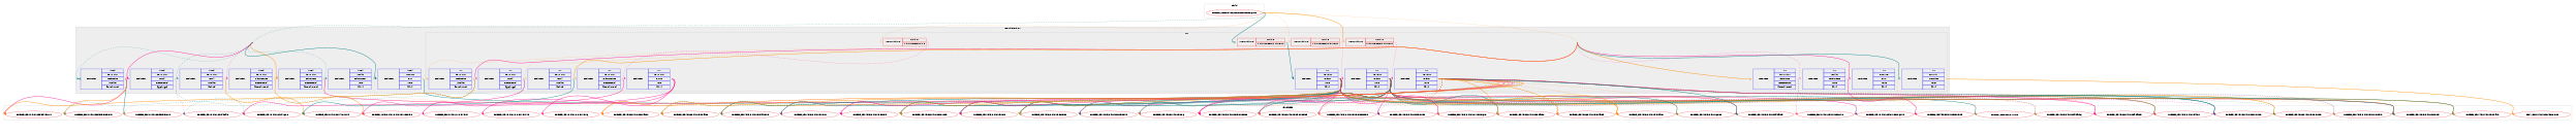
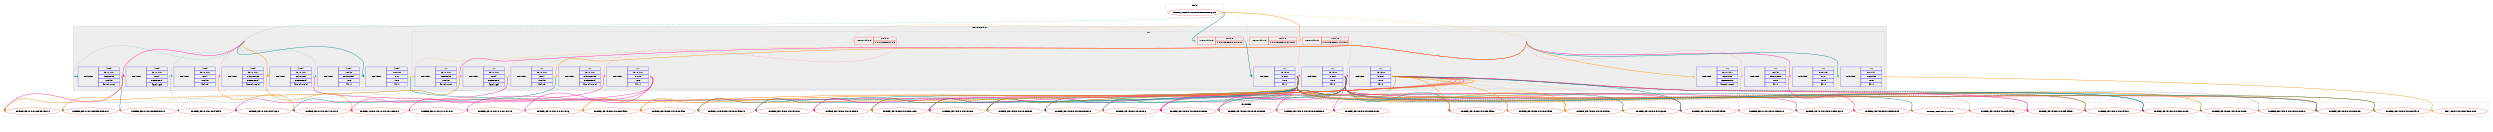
  digraph {
    compound=true
    concentrate=true
    fontname=Helvetica
    fontsize=10
    newrank=true
    rankdir=TB
    ranksep=1.5
    node [color=red fontname=Helvetica fontsize=10]
    edge [arrowhead=vee color=darkorange headport=w style=bold tailport=e weight=100]
    n1 [label="portage://net-analyzer/notus-scanner-22.6.4-r1" width=4]
    n2 [color=blue label=<<TABLE BORDER="0" CELLBORDER="1" CELLSPACING="0" CELLPADDING="4" WIDTH="220"><TR><TD ROWSPAN="6" CELLPADDING="30">pack_dep</TD></TR><TR><TD WIDTH="110">install</TD></TR><TR><TD>acct-user</TD></TR><TR><TD>gvm</TD></TR><TR><TD>none</TD></TR><TR><TD>[[],,,,]</TD></TR></TABLE>> shape=none]
    n3 [color=blue label=<<TABLE BORDER="0" CELLBORDER="1" CELLSPACING="0" CELLPADDING="4" WIDTH="220"><TR><TD ROWSPAN="6" CELLPADDING="30">pack_dep</TD></TR><TR><TD WIDTH="110">install</TD></TR><TR><TD>dev-python</TD></TR><TR><TD>packaging</TD></TR><TR><TD>smaller</TD></TR><TR><TD>[[24,2],,,24.2]</TD></TR></TABLE>> shape=none]
    n4 [color=blue label=<<TABLE BORDER="0" CELLBORDER="1" CELLSPACING="0" CELLPADDING="4" WIDTH="220"><TR><TD ROWSPAN="6" CELLPADDING="30">pack_dep</TD></TR><TR><TD WIDTH="110">install</TD></TR><TR><TD>dev-python</TD></TR><TR><TD>paho-mqtt</TD></TR><TR><TD>greaterequal</TD></TR><TR><TD>[[1,5,1],,,1.5.1]</TD></TR></TABLE>> shape=none]
    n5 [color=blue label=<<TABLE BORDER="0" CELLBORDER="1" CELLSPACING="0" CELLPADDING="4" WIDTH="220"><TR><TD ROWSPAN="6" CELLPADDING="30">pack_dep</TD></TR><TR><TD WIDTH="110">install</TD></TR><TR><TD>dev-python</TD></TR><TR><TD>psutil</TD></TR><TR><TD>greaterequal</TD></TR><TR><TD>[[6,0],,,6.0]</TD></TR></TABLE>> shape=none]
    n6 [color=blue label=<<TABLE BORDER="0" CELLBORDER="1" CELLSPACING="0" CELLPADDING="4" WIDTH="220"><TR><TD ROWSPAN="6" CELLPADDING="30">pack_dep</TD></TR><TR><TD WIDTH="110">install</TD></TR><TR><TD>dev-python</TD></TR><TR><TD>python-gnupg</TD></TR><TR><TD>greaterequal</TD></TR><TR><TD>[[0,5,1],,,0.5.1]</TD></TR></TABLE>> shape=none]
    n7 [color=blue label=<<TABLE BORDER="0" CELLBORDER="1" CELLSPACING="0" CELLPADDING="4" WIDTH="220"><TR><TD ROWSPAN="6" CELLPADDING="30">pack_dep</TD></TR><TR><TD WIDTH="110">install</TD></TR><TR><TD>dev-python</TD></TR><TR><TD>tomli</TD></TR><TR><TD>smaller</TD></TR><TR><TD>[[3],,,3]</TD></TR></TABLE>> shape=none]
    n8 [color=blue label=<<TABLE BORDER="0" CELLBORDER="1" CELLSPACING="0" CELLPADDING="4" WIDTH="220"><TR><TD ROWSPAN="6" CELLPADDING="30">pack_dep</TD></TR><TR><TD WIDTH="110">install</TD></TR><TR><TD>net-libs</TD></TR><TR><TD>paho-mqtt-c</TD></TR><TR><TD>none</TD></TR><TR><TD>[[],,,,]</TD></TR></TABLE>> shape=none]
    n9 [color=blue label=<<TABLE BORDER="0" CELLBORDER="1" CELLSPACING="0" CELLPADDING="4" WIDTH="220"><TR><TD ROWSPAN="6" CELLPADDING="30">pack_dep</TD></TR><TR><TD WIDTH="110">run</TD></TR><TR><TD>dev-python</TD></TR><TR><TD>pypy3</TD></TR><TR><TD>none</TD></TR><TR><TD>[[],,,,]</TD></TR></TABLE>> shape=none]
    n10 [label=<<TABLE BORDER="0" CELLBORDER="1" CELLSPACING="0" CELLPADDING="4"><TR><TD ROWSPAN="3" CELLPADDING="10">use_conditional</TD></TR><TR><TD>positive</TD></TR><TR><TD>python_targets_pypy3</TD></TR></TABLE>> shape=none]
    n11 [color=blue label=<<TABLE BORDER="0" CELLBORDER="1" CELLSPACING="0" CELLPADDING="4" WIDTH="220"><TR><TD ROWSPAN="6" CELLPADDING="30">pack_dep</TD></TR><TR><TD WIDTH="110">run</TD></TR><TR><TD>dev-lang</TD></TR><TR><TD>python</TD></TR><TR><TD>none</TD></TR><TR><TD>[[],,,,]</TD></TR></TABLE>> shape=none]
    n12 [label=<<TABLE BORDER="0" CELLBORDER="1" CELLSPACING="0" CELLPADDING="4"><TR><TD ROWSPAN="3" CELLPADDING="10">use_conditional</TD></TR><TR><TD>positive</TD></TR><TR><TD>python_targets_python3_10</TD></TR></TABLE>> shape=none]
    n13 [color=blue label=<<TABLE BORDER="0" CELLBORDER="1" CELLSPACING="0" CELLPADDING="4" WIDTH="220"><TR><TD ROWSPAN="6" CELLPADDING="30">pack_dep</TD></TR><TR><TD WIDTH="110">run</TD></TR><TR><TD>dev-lang</TD></TR><TR><TD>python</TD></TR><TR><TD>none</TD></TR><TR><TD>[[],,,,]</TD></TR></TABLE>> shape=none]
    n14 [label=<<TABLE BORDER="0" CELLBORDER="1" CELLSPACING="0" CELLPADDING="4"><TR><TD ROWSPAN="3" CELLPADDING="10">use_conditional</TD></TR><TR><TD>positive</TD></TR><TR><TD>python_targets_python3_11</TD></TR></TABLE>> shape=none]
    n15 [color=blue label=<<TABLE BORDER="0" CELLBORDER="1" CELLSPACING="0" CELLPADDING="4" WIDTH="220"><TR><TD ROWSPAN="6" CELLPADDING="30">pack_dep</TD></TR><TR><TD WIDTH="110">run</TD></TR><TR><TD>dev-lang</TD></TR><TR><TD>python</TD></TR><TR><TD>none</TD></TR><TR><TD>[[],,,,]</TD></TR></TABLE>> shape=none]
    n16 [label=<<TABLE BORDER="0" CELLBORDER="1" CELLSPACING="0" CELLPADDING="4"><TR><TD ROWSPAN="3" CELLPADDING="10">use_conditional</TD></TR><TR><TD>positive</TD></TR><TR><TD>python_targets_python3_12</TD></TR></TABLE>> shape=none]
    n17 [color=blue label=<<TABLE BORDER="0" CELLBORDER="1" CELLSPACING="0" CELLPADDING="4" WIDTH="220"><TR><TD ROWSPAN="6" CELLPADDING="30">pack_dep</TD></TR><TR><TD WIDTH="110">run</TD></TR><TR><TD>acct-user</TD></TR><TR><TD>gvm</TD></TR><TR><TD>none</TD></TR><TR><TD>[[],,,,]</TD></TR></TABLE>> shape=none]
    n18 [color=blue label=<<TABLE BORDER="0" CELLBORDER="1" CELLSPACING="0" CELLPADDING="4" WIDTH="220"><TR><TD ROWSPAN="6" CELLPADDING="30">pack_dep</TD></TR><TR><TD WIDTH="110">run</TD></TR><TR><TD>app-misc</TD></TR><TR><TD>mosquitto</TD></TR><TR><TD>none</TD></TR><TR><TD>[[],,,,]</TD></TR></TABLE>> shape=none]
    n19 [color=blue label=<<TABLE BORDER="0" CELLBORDER="1" CELLSPACING="0" CELLPADDING="4" WIDTH="220"><TR><TD ROWSPAN="6" CELLPADDING="30">pack_dep</TD></TR><TR><TD WIDTH="110">run</TD></TR><TR><TD>dev-python</TD></TR><TR><TD>packaging</TD></TR><TR><TD>smaller</TD></TR><TR><TD>[[24,2],,,24.2]</TD></TR></TABLE>> shape=none]
    n20 [color=blue label=<<TABLE BORDER="0" CELLBORDER="1" CELLSPACING="0" CELLPADDING="4" WIDTH="220"><TR><TD ROWSPAN="6" CELLPADDING="30">pack_dep</TD></TR><TR><TD WIDTH="110">run</TD></TR><TR><TD>dev-python</TD></TR><TR><TD>paho-mqtt</TD></TR><TR><TD>greaterequal</TD></TR><TR><TD>[[1,5,1],,,1.5.1]</TD></TR></TABLE>> shape=none]
    n21 [color=blue label=<<TABLE BORDER="0" CELLBORDER="1" CELLSPACING="0" CELLPADDING="4" WIDTH="220"><TR><TD ROWSPAN="6" CELLPADDING="30">pack_dep</TD></TR><TR><TD WIDTH="110">run</TD></TR><TR><TD>dev-python</TD></TR><TR><TD>psutil</TD></TR><TR><TD>greaterequal</TD></TR><TR><TD>[[6,0],,,6.0]</TD></TR></TABLE>> shape=none]
    n22 [color=blue label=<<TABLE BORDER="0" CELLBORDER="1" CELLSPACING="0" CELLPADDING="4" WIDTH="220"><TR><TD ROWSPAN="6" CELLPADDING="30">pack_dep</TD></TR><TR><TD WIDTH="110">run</TD></TR><TR><TD>dev-python</TD></TR><TR><TD>tomli</TD></TR><TR><TD>smaller</TD></TR><TR><TD>[[3],,,3]</TD></TR></TABLE>> shape=none]
    n23 [color=blue label=<<TABLE BORDER="0" CELLBORDER="1" CELLSPACING="0" CELLPADDING="4" WIDTH="220"><TR><TD ROWSPAN="6" CELLPADDING="30">pack_dep</TD></TR><TR><TD WIDTH="110">run</TD></TR><TR><TD>dev-python</TD></TR><TR><TD>python-gnupg</TD></TR><TR><TD>greaterequal</TD></TR><TR><TD>[[0,5,1],,,0.5.1]</TD></TR></TABLE>> shape=none]
    n24 [color=blue label=<<TABLE BORDER="0" CELLBORDER="1" CELLSPACING="0" CELLPADDING="4" WIDTH="220"><TR><TD ROWSPAN="6" CELLPADDING="30">pack_dep</TD></TR><TR><TD WIDTH="110">run</TD></TR><TR><TD>net-libs</TD></TR><TR><TD>paho-mqtt-c</TD></TR><TR><TD>none</TD></TR><TR><TD>[[],,,,]</TD></TR></TABLE>> shape=none]
    n25 [label="portage://dev-python/packaging-24.1" width=4]
    n26 [label="portage://dev-python/packaging-24.0" width=4]
    n27 [label="portage://dev-python/packaging-23.2-r1" width=4]
    n28 [label="portage://acct-user/gvm-0-r3" width=4]
    n29 [label="portage://dev-python/paho-mqtt-2.1.0" width=4]
    n30 [label="portage://dev-python/paho-mqtt-1.6.1-r1" width=4]
    n31 [label="portage://dev-python/psutil-6.0.0" width=4]
    n32 [label="portage://dev-python/psutil-5.9.8" width=4]
    n33 [label="portage://none-python/python-gnupg-0.5.2" width=4]
    n34 [label="portage://dev-python/tomli-2.0.1-r1" width=4]
    n35 [label="portage://net-libs/paho-mqtt-c-1.3.13" width=4]
    n36 [label="portage://dev-python/pypy3-7.3.17-r1" width=4]
    n37 [label="portage://dev-python/pypy3-7.3.17" width=4]
    n38 [label="portage://dev-python/pypy3-7.3.16" width=4]
    n39 [label="portage://dev-lang/python-3.13.0_rc2" width=4]
    n40 [label="portage://dev-lang/python-3.13.0_rc1_p3-r1" width=4]
    n41 [label="portage://dev-lang/python-3.13.0_rc1_p3" width=4]
    n42 [label="portage://dev-lang/python-3.13.0_rc1_p2" width=4]
    n43 [label="portage://dev-lang/python-3.12.6" width=4]
    n44 [label="portage://dev-lang/python-3.12.5_p1-r1" width=4]
    n45 [label="portage://dev-lang/python-3.12.5_p1" width=4]
    n46 [label="portage://dev-lang/python-3.12.5" width=4]
    n47 [label="portage://dev-lang/python-3.12.4_p3" width=4]
    n48 [label="portage://dev-lang/python-3.12.3-r1" width=4]
    n49 [label="portage://dev-lang/python-3.11.10" width=4]
-   n50 [label="portage://dev-lang/python-3.11.9_p2-r1" width=4]
+   n50 [label="portage://none-lang/python-3.11.9_p2-r1" width=4]
    n51 [label="portage://dev-lang/python-3.11.9_p2" width=4]
    n52 [label="portage://dev-lang/python-3.11.9_p1" width=4]
-   n53 [label="portage://dev-libs/python-3.11.9-r1" width=4]
+   n53 [label="portage://dev-lang/python-3.11.9-r1" width=4]
    n54 [label="portage://dev-lang/python-3.10.15" width=4]
    n55 [label="portage://dev-lang/python-3.10.14_p3-r1" width=4]
    n56 [label="portage://dev-lang/python-3.12.14_p3" width=4]
    n57 [label="portage://dev-lang/python-3.10.14_p2" width=4]
    n58 [label="portage://dev-lang/python-3.9.20" width=4]
    n59 [label="portage://dev-lang/python-3.9.19_p5" width=4]
    n60 [label="portage://dev-lang/python-3.9.19_p6" width=4]
    n61 [label="portage://dev-lang/python-3.9.19_p3" width=4]
    n62 [label="portage://dev-lang/python-6.8.20" width=4]
    n63 [label="portage://dev-lang/python-3.8.19_p4" width=4]
    n64 [label="portage://dev-lang/python-3.8.19_p3" width=4]
    n65 [label="portage://dev-lang/python-3.8.19_p2" width=4]
-   n66 [label="portage://dev-lang/python-2.7.18_p16-r2" width=4]
    n67 [label="pack://app-misc/mosquitto-2.0.18" width=4]
    subgraph cluster_1 {
      color=gray
      label=<<i>ebuild</i>>
      n1
    }
    subgraph cluster_2 {
      color=gray
      label=<<i>dependencies</i>>
      subgraph cluster_3 {
        color=gray
        fillcolor="#eeeeee"
        label=<<i>compile</i>>
        style=filled
        subgraph sub_4 {
          color=gray
          fillcolor="#eeeeee"
          label=<<i>compile</i>>
          style=filled
          n2
        }
        subgraph sub_5 {
          color=gray
          fillcolor="#eeeeee"
          label=<<i>compile</i>>
          style=filled
          n3
        }
        subgraph sub_6 {
          color=gray
          fillcolor="#eeeeee"
          label=<<i>compile</i>>
          style=filled
          n4
        }
        subgraph sub_7 {
          color=gray
          fillcolor="#eeeeee"
          label=<<i>compile</i>>
          style=filled
          n5
        }
        subgraph sub_8 {
          color=gray
          fillcolor="#eeeeee"
          label=<<i>compile</i>>
          style=filled
          n6
        }
        subgraph sub_9 {
          color=gray
          fillcolor="#eeeeee"
          label=<<i>compile</i>>
          style=filled
          n7
        }
        subgraph sub_10 {
          color=gray
          fillcolor="#eeeeee"
          label=<<i>compile</i>>
          style=filled
          n8
        }
      }
      subgraph cluster_11 {
        color=gray
        fillcolor="#eeeeee"
        label=<<i>compile and run</i>>
        style=filled
      }
      subgraph cluster_12 {
        color=gray
        fillcolor="#eeeeee"
        label=<<i>run</i>>
        style=filled
        subgraph sub_13 {
          color=gray
          fillcolor="#eeeeee"
          label=<<i>run</i>>
          style=filled
          n10
          subgraph sub_14 {
            color=gray
            fillcolor="#eeeeee"
            label=<<i>run</i>>
            style=filled
            n9
          }
        }
        subgraph sub_15 {
          color=gray
          fillcolor="#eeeeee"
          label=<<i>run</i>>
          style=filled
          n12
          subgraph sub_16 {
            color=gray
            fillcolor="#eeeeee"
            label=<<i>run</i>>
            style=filled
            n11
          }
        }
        subgraph sub_17 {
          color=gray
          fillcolor="#eeeeee"
          label=<<i>run</i>>
          style=filled
          n14
          subgraph sub_18 {
            color=gray
            fillcolor="#eeeeee"
            label=<<i>run</i>>
            style=filled
            n13
          }
        }
        subgraph sub_19 {
          color=gray
          fillcolor="#eeeeee"
          label=<<i>run</i>>
          style=filled
          n16
          subgraph sub_20 {
            color=gray
            fillcolor="#eeeeee"
            label=<<i>run</i>>
            style=filled
            n15
          }
        }
        subgraph sub_21 {
          color=gray
          fillcolor="#eeeeee"
          label=<<i>run</i>>
          style=filled
          n17
        }
        subgraph sub_22 {
          color=gray
          fillcolor="#eeeeee"
          label=<<i>run</i>>
          style=filled
          n18
        }
        subgraph sub_23 {
          color=gray
          fillcolor="#eeeeee"
          label=<<i>run</i>>
          style=filled
          n19
        }
        subgraph sub_24 {
          color=gray
          fillcolor="#eeeeee"
          label=<<i>run</i>>
          style=filled
          n20
        }
        subgraph sub_25 {
          color=gray
          fillcolor="#eeeeee"
          label=<<i>run</i>>
          style=filled
          n21
        }
        subgraph sub_26 {
          color=gray
          fillcolor="#eeeeee"
          label=<<i>run</i>>
          style=filled
          n22
        }
        subgraph sub_27 {
          color=gray
          fillcolor="#eeeeee"
          label=<<i>run</i>>
          style=filled
          n23
        }
        subgraph sub_28 {
          color=gray
          fillcolor="#eeeeee"
          label=<<i>run</i>>
          style=filled
          n24
        }
      }
    }
    subgraph cluster_29 {
      color=gray
      label=<<i>candidates</i>>
      rank=same
      subgraph sub_30 {
        color=black
        label=<<i>candidates</i>>
        nodesep=1
        rank=same
        n25
        n26
        n27
      }
      subgraph sub_31 {
        color=black
        label=<<i>candidates</i>>
        nodesep=1
        rank=same
        n28
      }
      subgraph sub_32 {
        color=black
        label=<<i>candidates</i>>
        nodesep=1
        rank=same
        n29
        n30
      }
      subgraph sub_33 {
        color=black
        label=<<i>candidates</i>>
        nodesep=1
        rank=same
        n31
        n32
      }
      subgraph sub_34 {
        color=black
        label=<<i>candidates</i>>
        nodesep=1
        rank=same
        n33
      }
      subgraph sub_35 {
        color=black
        label=<<i>candidates</i>>
        nodesep=1
        rank=same
        n34
      }
      subgraph sub_36 {
        color=black
        label=<<i>candidates</i>>
        nodesep=1
        rank=same
        n35
      }
      subgraph sub_37 {
        color=black
        label=<<i>candidates</i>>
        nodesep=1
        rank=same
        n36
        n37
        n38
      }
      subgraph sub_38 {
        color=black
        label=<<i>candidates</i>>
        nodesep=1
        rank=same
        n39
        n40
        n41
        n42
        n43
        n44
        n45
        n46
        n47
        n48
        n49
        n50
        n51
        n52
        n53
        n54
        n55
        n56
        n57
        n58
        n59
        n60
        n61
        n62
        n63
        n64
        n65
-       n66
      }
      subgraph sub_39 {
        color=black
        label=<<i>candidates</i>>
        nodesep=1
        rank=same
        n39
        n40
        n41
        n42
        n43
        n44
        n45
        n46
        n47
        n48
        n49
        n50
        n51
        n52
        n53
        n54
        n55
        n56
        n57
        n58
        n59
        n60
        n61
        n62
        n63
        n64
        n65
-       n66
      }
      subgraph sub_40 {
        color=black
        label=<<i>candidates</i>>
        nodesep=1
        rank=same
        n39
        n40
        n41
        n42
        n43
        n44
        n45
        n46
        n47
        n48
        n49
        n50
        n51
        n52
        n53
        n54
        n55
        n56
        n57
        n58
        n59
        n60
        n61
        n62
        n63
        n64
        n65
-       n66
      }
      subgraph sub_41 {
        color=black
        label=<<i>candidates</i>>
        nodesep=1
        rank=same
        n28
      }
      subgraph sub_42 {
        color=black
        label=<<i>candidates</i>>
        nodesep=1
        rank=same
        n25
        n26
        n27
      }
      subgraph sub_43 {
        color=black
        label=<<i>candidates</i>>
        nodesep=1
        rank=same
        n67
      }
      subgraph sub_44 {
        color=black
        label=<<i>candidates</i>>
        nodesep=1
        rank=same
        n29
        n30
      }
      subgraph sub_45 {
        color=black
        label=<<i>candidates</i>>
        nodesep=1
        rank=same
        n31
        n32
      }
      subgraph sub_46 {
        color=black
        label=<<i>candidates</i>>
        nodesep=1
        rank=same
        n33
      }
      subgraph sub_47 {
        color=black
        label=<<i>candidates</i>>
        nodesep=1
        rank=same
        n34
      }
      subgraph sub_48 {
        color=black
        label=<<i>candidates</i>>
        nodesep=1
        rank=same
        n35
      }
    }
    n1 -> n2 [color=teal weight=20]
    n1 -> n3 [color=teal style=dashed weight=20]
    n1 -> n4 [weight=20]
    n1 -> n5 [color=deeppink weight=20]
    n1 -> n6 [color=deeppink style=dashed weight=20]
    n1 -> n7 [color=teal style=dashed weight=20]
    n1 -> n8 [color=teal style=dashed weight=20]
    n1 -> n10 [arrowhead=odot style=dashed weight=20]
    n1 -> n12 [arrowhead=odot style=dashed weight=20]
    n1 -> n14 [arrowhead=odot color=teal weight=20]
    n1 -> n16 [arrowhead=odot weight=20]
    n1 -> n17 [arrowhead=odot color=deeppink weight=20]
    n1 -> n18 [arrowhead=odot color=teal weight=20]
    n1 -> n19 [arrowhead=odot style=dashed weight=20]
    n1 -> n20 [arrowhead=odot weight=20]
    n1 -> n21 [arrowhead=odot color=deeppink weight=20]
    n1 -> n22 [arrowhead=odot style=dashed weight=20]
    n1 -> n23 [arrowhead=odot weight=20]
    n1 -> n24 [arrowhead=odot color=deeppink style=dashed weight=20]
    n2 -> n28 [color=teal]
    n3 -> n25 [color=teal]
    n3 -> n26 [color=deeppink]
    n3 -> n27
    n4 -> n29 [style=dashed]
    n4 -> n30 [color=deeppink]
    n5 -> n31 [color=teal style=dashed]
    n5 -> n32 [color=deeppink style=dashed]
    n6 -> n33
    n7 -> n34
    n8 -> n35 [style=dashed]
    n9 -> n36 [color=deeppink]
    n9 -> n37 [color=deeppink]
    n9 -> n38 [color=deeppink]
    n10 -> n9 [color=deeppink style=dashed weight=20]
    n11 -> n39 [color=deeppink]
    n11 -> n40 [color=teal style=dashed]
    n11 -> n41 [color=teal]
    n11 -> n42 [color=deeppink]
    n11 -> n43 [color=teal]
    n11 -> n44 [color=deeppink]
    n11 -> n45 [color=teal]
    n11 -> n46 [style=dashed]
    n11 -> n47 [color=teal style=dashed]
    n11 -> n48 [color=deeppink style=dashed]
    n11 -> n49 [color=teal style=dashed]
    n11 -> n50 [color=teal]
    n11 -> n51
    n11 -> n52 [color=deeppink style=dashed]
    n11 -> n53
    n11 -> n54 [color=deeppink]
    n11 -> n55 [color=deeppink style=dashed]
    n11 -> n56
    n11 -> n57 [color=teal]
    n11 -> n58 [color=teal]
    n11 -> n59 [color=deeppink style=dashed]
    n11 -> n60 [color=deeppink style=dashed]
    n11 -> n61 [color=deeppink]
    n11 -> n62 [style=dashed]
    n11 -> n63
    n11 -> n64 [color=teal style=dashed]
    n11 -> n65 [color=teal]
-   n11 -> n66 [color=teal style=dashed]
    n12 -> n11 [color=deeppink style=dashed weight=20]
    n13 -> n39 [color=deeppink style=dashed]
    n13 -> n40 [color=deeppink]
    n13 -> n41 [color=deeppink]
    n13 -> n42 [color=deeppink]
    n13 -> n43 [color=deeppink style=dashed]
    n13 -> n44 [color=teal style=dashed]
    n13 -> n45 [color=teal]
    n13 -> n46 [color=teal]
    n13 -> n47 [color=teal]
    n13 -> n48 [color=deeppink style=dashed]
    n13 -> n49 [color=teal]
    n13 -> n50
    n13 -> n51 [color=teal style=dashed]
    n13 -> n52 [style=dashed]
    n13 -> n53 [color=teal]
    n13 -> n54
    n13 -> n55 [color=teal style=dashed]
    n13 -> n56 [style=dashed]
    n13 -> n57 [color=teal]
    n13 -> n58
    n13 -> n59 [color=deeppink style=dashed]
    n13 -> n60 [color=teal style=dashed]
    n13 -> n61 [style=dashed]
    n13 -> n62 [color=teal]
    n13 -> n63
    n13 -> n64 [color=deeppink style=dashed]
    n13 -> n65 [color=deeppink style=dashed]
-   n13 -> n66 [color=deeppink]
    n14 -> n13 [color=teal weight=20]
    n15 -> n39 [color=teal style=dashed]
    n15 -> n40 [style=dashed]
    n15 -> n41 [style=dashed]
    n15 -> n42 [color=deeppink style=dashed]
    n15 -> n43 [style=dashed]
    n15 -> n44 [color=teal style=dashed]
    n15 -> n45
    n15 -> n46 [color=deeppink]
    n15 -> n47
    n15 -> n48 [color=deeppink]
    n15 -> n49 [color=deeppink style=dashed]
    n15 -> n50 [color=teal style=dashed]
    n15 -> n51 [style=dashed]
    n15 -> n52
    n15 -> n53 [style=dashed]
    n15 -> n54 [color=teal]
    n15 -> n55 [style=dashed]
    n15 -> n56 [color=teal style=dashed]
    n15 -> n57 [color=deeppink style=dashed]
    n15 -> n58 [color=deeppink style=dashed]
    n15 -> n59 [color=deeppink]
    n15 -> n60 [style=dashed]
    n15 -> n61 [color=teal]
    n15 -> n62 [style=dashed]
    n15 -> n63 [style=dashed]
    n15 -> n64
    n15 -> n65
-   n15 -> n66 [style=dashed]
    n16 -> n15 [color=deeppink style=dashed weight=20]
    n17 -> n28 [style=dashed]
    n18 -> n67
    n19 -> n25 [style=dashed]
    n19 -> n26
    n19 -> n27 [color=teal style=dashed]
    n20 -> n29 [color=deeppink style=dashed]
    n20 -> n30 [color=teal style=dashed]
    n21 -> n31 [color=deeppink]
    n21 -> n32 [color=teal style=dashed]
    n22 -> n34 [color=teal]
    n23 -> n33 [color=deeppink]
    n24 -> n35 [color=deeppink]
  }
